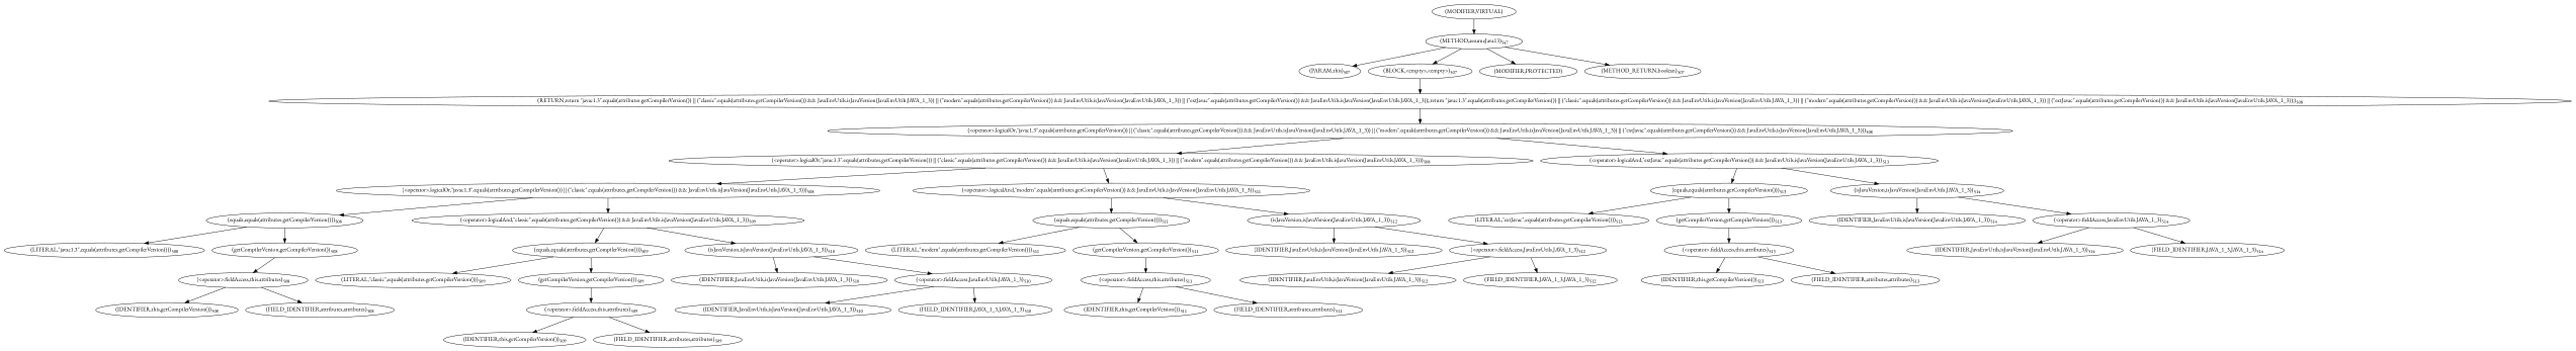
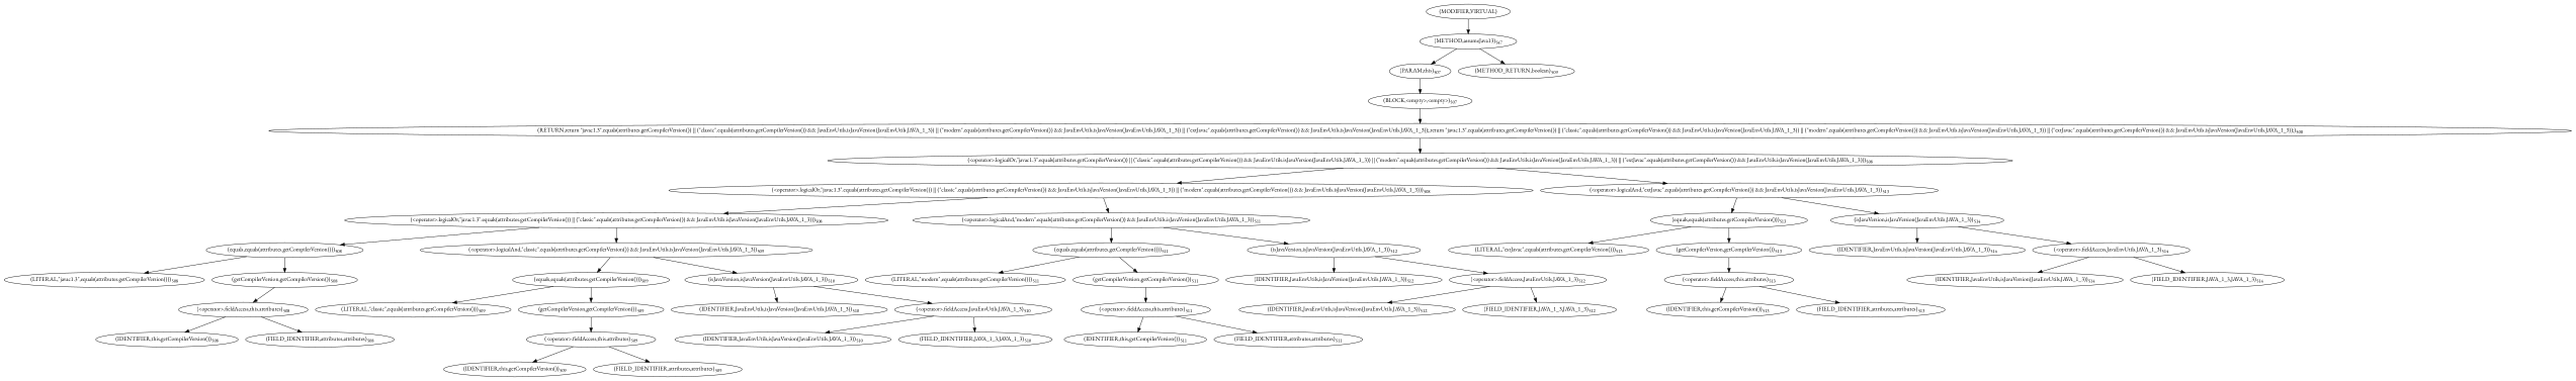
  digraph {
    fontname="EB Garamond"
    node [fontname="EB Garamond"]
    edge [fontname="EB Garamond"]
    n1 [label=<(METHOD,assumeJava13)<SUB>547</SUB>>]
    n2 [label=<(PARAM,this)<SUB>507</SUB>>]
    n3 [label=<(BLOCK,&lt;empty&gt;,&lt;empty&gt;)<SUB>507</SUB>>]
-   n4 [label=<(MODIFIER,PROTECTED)>]
-   n5 [label=<(METHOD_RETURN,boolean)<SUB>507</SUB>>]
+   n5 [label=<(METHOD_RETURN,boolean)<SUB>509</SUB>>]
    n6 [label=<(RETURN,return &quot;javac1.3&quot;.equals(attributes.getCompilerVersion()) || (&quot;classic&quot;.equals(attributes.getCompilerVersion()) &amp;&amp; JavaEnvUtils.isJavaVersion(JavaEnvUtils.JAVA_1_3)) || (&quot;modern&quot;.equals(attributes.getCompilerVersion()) &amp;&amp; JavaEnvUtils.isJavaVersion(JavaEnvUtils.JAVA_1_3)) || (&quot;extJavac&quot;.equals(attributes.getCompilerVersion()) &amp;&amp; JavaEnvUtils.isJavaVersion(JavaEnvUtils.JAVA_1_3));,return &quot;javac1.3&quot;.equals(attributes.getCompilerVersion()) || (&quot;classic&quot;.equals(attributes.getCompilerVersion()) &amp;&amp; JavaEnvUtils.isJavaVersion(JavaEnvUtils.JAVA_1_3)) || (&quot;modern&quot;.equals(attributes.getCompilerVersion()) &amp;&amp; JavaEnvUtils.isJavaVersion(JavaEnvUtils.JAVA_1_3)) || (&quot;extJavac&quot;.equals(attributes.getCompilerVersion()) &amp;&amp; JavaEnvUtils.isJavaVersion(JavaEnvUtils.JAVA_1_3));)<SUB>508</SUB>>]
    n7 [label=<(MODIFIER,VIRTUAL)>]
    n8 [label=<(&lt;operator&gt;.logicalOr,&quot;javac1.3&quot;.equals(attributes.getCompilerVersion()) || (&quot;classic&quot;.equals(attributes.getCompilerVersion()) &amp;&amp; JavaEnvUtils.isJavaVersion(JavaEnvUtils.JAVA_1_3)) || (&quot;modern&quot;.equals(attributes.getCompilerVersion()) &amp;&amp; JavaEnvUtils.isJavaVersion(JavaEnvUtils.JAVA_1_3)) || (&quot;extJavac&quot;.equals(attributes.getCompilerVersion()) &amp;&amp; JavaEnvUtils.isJavaVersion(JavaEnvUtils.JAVA_1_3)))<SUB>508</SUB>>]
    n9 [label=<(&lt;operator&gt;.logicalOr,&quot;javac1.3&quot;.equals(attributes.getCompilerVersion()) || (&quot;classic&quot;.equals(attributes.getCompilerVersion()) &amp;&amp; JavaEnvUtils.isJavaVersion(JavaEnvUtils.JAVA_1_3)) || (&quot;modern&quot;.equals(attributes.getCompilerVersion()) &amp;&amp; JavaEnvUtils.isJavaVersion(JavaEnvUtils.JAVA_1_3)))<SUB>508</SUB>>]
    n10 [label=<(&lt;operator&gt;.logicalAnd,&quot;extJavac&quot;.equals(attributes.getCompilerVersion()) &amp;&amp; JavaEnvUtils.isJavaVersion(JavaEnvUtils.JAVA_1_3))<SUB>513</SUB>>]
    n11 [label=<(&lt;operator&gt;.logicalOr,&quot;javac1.3&quot;.equals(attributes.getCompilerVersion()) || (&quot;classic&quot;.equals(attributes.getCompilerVersion()) &amp;&amp; JavaEnvUtils.isJavaVersion(JavaEnvUtils.JAVA_1_3)))<SUB>508</SUB>>]
    n12 [label=<(&lt;operator&gt;.logicalAnd,&quot;modern&quot;.equals(attributes.getCompilerVersion()) &amp;&amp; JavaEnvUtils.isJavaVersion(JavaEnvUtils.JAVA_1_3))<SUB>511</SUB>>]
    n13 [label=<(equals,equals(attributes.getCompilerVersion()))<SUB>513</SUB>>]
    n14 [label=<(isJavaVersion,isJavaVersion(JavaEnvUtils.JAVA_1_3))<SUB>514</SUB>>]
    n15 [label=<(equals,equals(attributes.getCompilerVersion()))<SUB>508</SUB>>]
    n16 [label=<(&lt;operator&gt;.logicalAnd,&quot;classic&quot;.equals(attributes.getCompilerVersion()) &amp;&amp; JavaEnvUtils.isJavaVersion(JavaEnvUtils.JAVA_1_3))<SUB>509</SUB>>]
    n17 [label=<(equals,equals(attributes.getCompilerVersion()))<SUB>511</SUB>>]
    n18 [label=<(isJavaVersion,isJavaVersion(JavaEnvUtils.JAVA_1_3))<SUB>512</SUB>>]
    n19 [label=<(LITERAL,&quot;javac1.3&quot;,equals(attributes.getCompilerVersion()))<SUB>508</SUB>>]
    n20 [label=<(getCompilerVersion,getCompilerVersion())<SUB>508</SUB>>]
    n21 [label=<(equals,equals(attributes.getCompilerVersion()))<SUB>509</SUB>>]
    n22 [label=<(isJavaVersion,isJavaVersion(JavaEnvUtils.JAVA_1_3))<SUB>510</SUB>>]
    n23 [label=<(&lt;operator&gt;.fieldAccess,this.attributes)<SUB>508</SUB>>]
    n24 [label=<(IDENTIFIER,this,getCompilerVersion())<SUB>508</SUB>>]
    n25 [label=<(FIELD_IDENTIFIER,attributes,attributes)<SUB>508</SUB>>]
    n26 [label=<(LITERAL,&quot;classic&quot;,equals(attributes.getCompilerVersion()))<SUB>509</SUB>>]
    n27 [label=<(getCompilerVersion,getCompilerVersion())<SUB>509</SUB>>]
    n28 [label=<(IDENTIFIER,JavaEnvUtils,isJavaVersion(JavaEnvUtils.JAVA_1_3))<SUB>510</SUB>>]
    n29 [label=<(&lt;operator&gt;.fieldAccess,JavaEnvUtils.JAVA_1_3)<SUB>510</SUB>>]
    n30 [label=<(&lt;operator&gt;.fieldAccess,this.attributes)<SUB>509</SUB>>]
    n31 [label=<(IDENTIFIER,this,getCompilerVersion())<SUB>509</SUB>>]
    n32 [label=<(FIELD_IDENTIFIER,attributes,attributes)<SUB>509</SUB>>]
    n33 [label=<(IDENTIFIER,JavaEnvUtils,isJavaVersion(JavaEnvUtils.JAVA_1_3))<SUB>510</SUB>>]
    n34 [label=<(FIELD_IDENTIFIER,JAVA_1_3,JAVA_1_3)<SUB>510</SUB>>]
    n35 [label=<(LITERAL,&quot;modern&quot;,equals(attributes.getCompilerVersion()))<SUB>511</SUB>>]
    n36 [label=<(getCompilerVersion,getCompilerVersion())<SUB>511</SUB>>]
    n37 [label=<(IDENTIFIER,JavaEnvUtils,isJavaVersion(JavaEnvUtils.JAVA_1_3))<SUB>512</SUB>>]
    n38 [label=<(&lt;operator&gt;.fieldAccess,JavaEnvUtils.JAVA_1_3)<SUB>512</SUB>>]
    n39 [label=<(&lt;operator&gt;.fieldAccess,this.attributes)<SUB>511</SUB>>]
    n40 [label=<(IDENTIFIER,this,getCompilerVersion())<SUB>511</SUB>>]
    n41 [label=<(FIELD_IDENTIFIER,attributes,attributes)<SUB>511</SUB>>]
    n42 [label=<(IDENTIFIER,JavaEnvUtils,isJavaVersion(JavaEnvUtils.JAVA_1_3))<SUB>512</SUB>>]
    n43 [label=<(FIELD_IDENTIFIER,JAVA_1_3,JAVA_1_3)<SUB>512</SUB>>]
    n44 [label=<(LITERAL,&quot;extJavac&quot;,equals(attributes.getCompilerVersion()))<SUB>513</SUB>>]
    n45 [label=<(getCompilerVersion,getCompilerVersion())<SUB>513</SUB>>]
    n46 [label=<(IDENTIFIER,JavaEnvUtils,isJavaVersion(JavaEnvUtils.JAVA_1_3))<SUB>514</SUB>>]
    n47 [label=<(&lt;operator&gt;.fieldAccess,JavaEnvUtils.JAVA_1_3)<SUB>514</SUB>>]
    n48 [label=<(&lt;operator&gt;.fieldAccess,this.attributes)<SUB>513</SUB>>]
    n49 [label=<(IDENTIFIER,this,getCompilerVersion())<SUB>513</SUB>>]
    n50 [label=<(FIELD_IDENTIFIER,attributes,attributes)<SUB>513</SUB>>]
    n51 [label=<(IDENTIFIER,JavaEnvUtils,isJavaVersion(JavaEnvUtils.JAVA_1_3))<SUB>514</SUB>>]
    n52 [label=<(FIELD_IDENTIFIER,JAVA_1_3,JAVA_1_3)<SUB>514</SUB>>]
    n1 -> n2
-   n1 -> n3
-   n1 -> n4
+   n2 -> n3
    n1 -> n5
    n3 -> n6
    n6 -> n8
    n7 -> n1
    n8 -> n9
    n8 -> n10
    n9 -> n11
    n9 -> n12
    n10 -> n13
    n10 -> n14
    n11 -> n15
    n11 -> n16
    n12 -> n17
    n12 -> n18
    n13 -> n44
    n13 -> n45
    n14 -> n46
    n14 -> n47
    n15 -> n19
    n15 -> n20
    n16 -> n21
    n16 -> n22
    n17 -> n35
    n17 -> n36
    n18 -> n37
    n18 -> n38
    n20 -> n23
    n21 -> n26
    n21 -> n27
    n22 -> n28
    n22 -> n29
    n23 -> n24
    n23 -> n25
    n27 -> n30
    n29 -> n33
    n29 -> n34
    n30 -> n31
    n30 -> n32
    n36 -> n39
    n38 -> n42
    n38 -> n43
    n39 -> n40
    n39 -> n41
    n45 -> n48
    n47 -> n51
    n47 -> n52
    n48 -> n49
    n48 -> n50
  }
